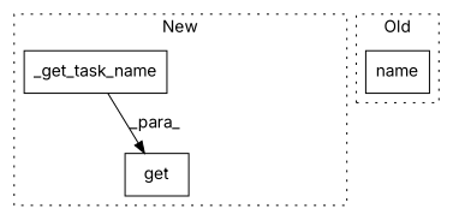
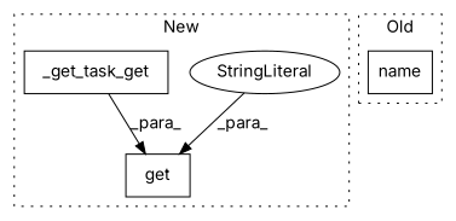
  digraph {
    fontname=Inter
    node [a=32 fontname=Inter shape=box]
    edge [fontname=Inter]
    n1 [l="6,1" label=get s="20202,20321"]
-   n3 [l="15,1" label=_get_task_name s="18904,18936"]
+   n2 [a=45 l=44 label=StringLiteral s=20208 shape=ellipse]
+   n3 [l="15,1" label=_get_task_get s="18904,18936"]
    n4 [l="5,1" label=name s="16549,16563"]
    subgraph cluster_1 {
      label=New
      style=dotted
      n1
+     n2
      n3
    }
    subgraph cluster_2 {
      label=Old
      style=dotted
      n4
    }
+   n2 -> n1 [label=_para_]
    n3 -> n1 [label=_para_]
  }
